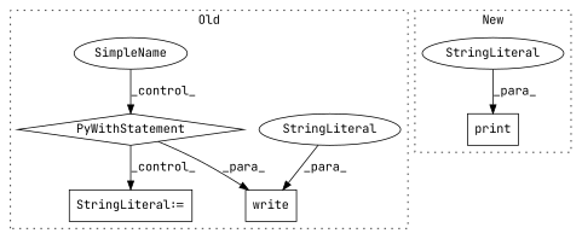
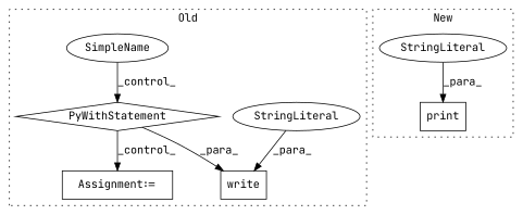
  digraph {
    fontname="JetBrains Mono"
    node [a=32 fontname="JetBrains Mono" l="6,1" shape=box]
    edge [fontname="JetBrains Mono"]
    n1 [label=write s="444,487"]
    n2 [a=45 l=5 label=StringLiteral s=450 shape=ellipse]
    n3 [a=42 label=SimpleName shape=ellipse l=""]
-   n4 [a=7 l=5 label="StringLiteral:=" s=403]
+   n4 [a=7 l=5 label="Assignment:=" s=403]
    n5 [a=104 l="10,2" label=PyWithStatement s="371,389" shape=diamond]
    n6 [label=print s="403,434"]
    n7 [a=45 l=18 label=StringLiteral s=409 shape=ellipse]
    subgraph cluster_1 {
      label=Old
      style=dotted
      n1
      n2
      n3
      n4
      n5
    }
    subgraph cluster_2 {
      label=New
      style=dotted
      n6
      n7
    }
    n2 -> n1 [label=_para_]
    n3 -> n5 [label=_control_]
    n5 -> n1 [label=_para_]
    n5 -> n4 [label=_control_]
    n7 -> n6 [label=_para_]
  }
